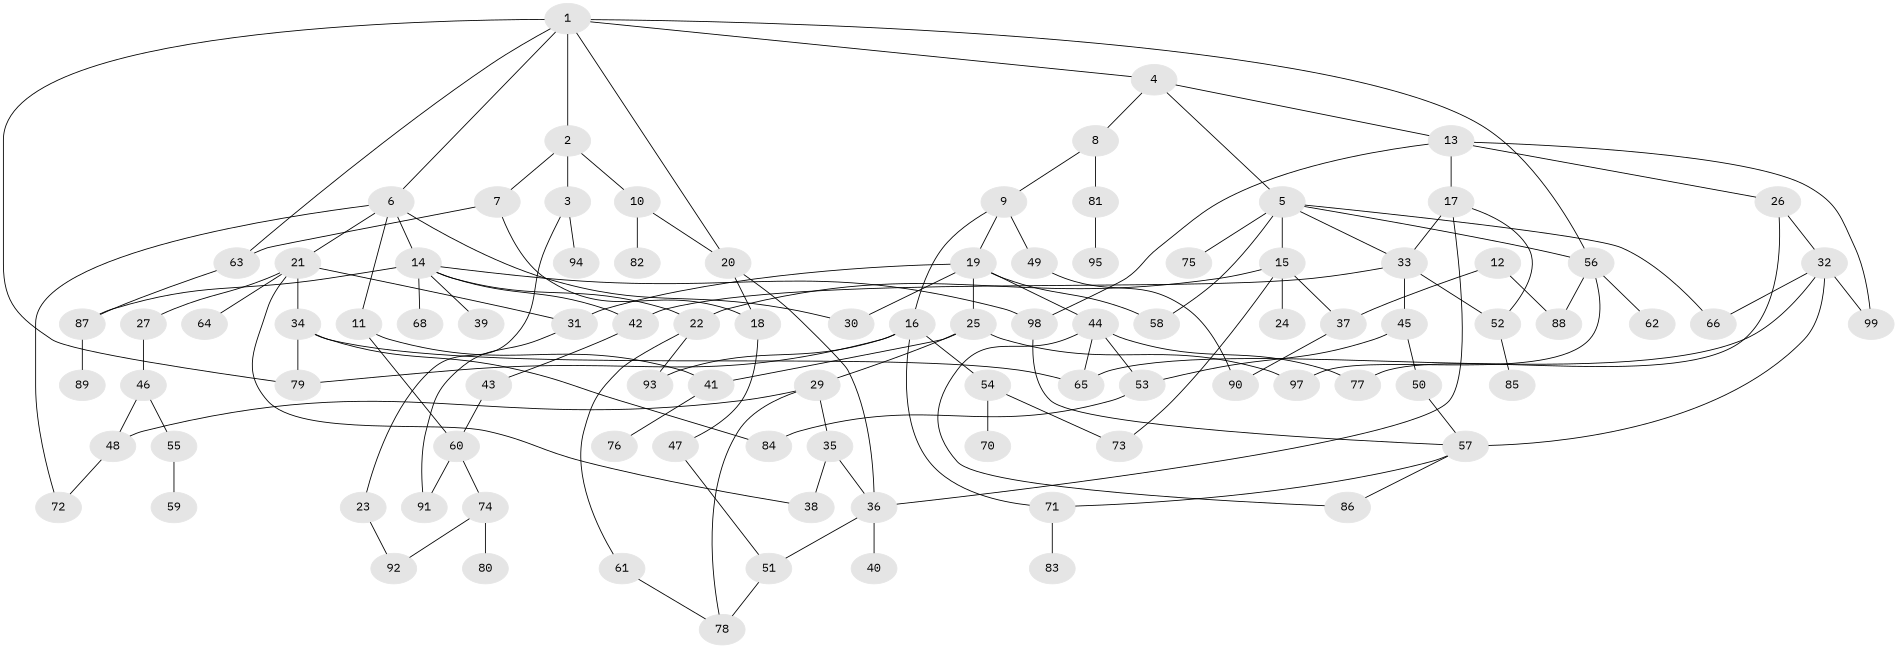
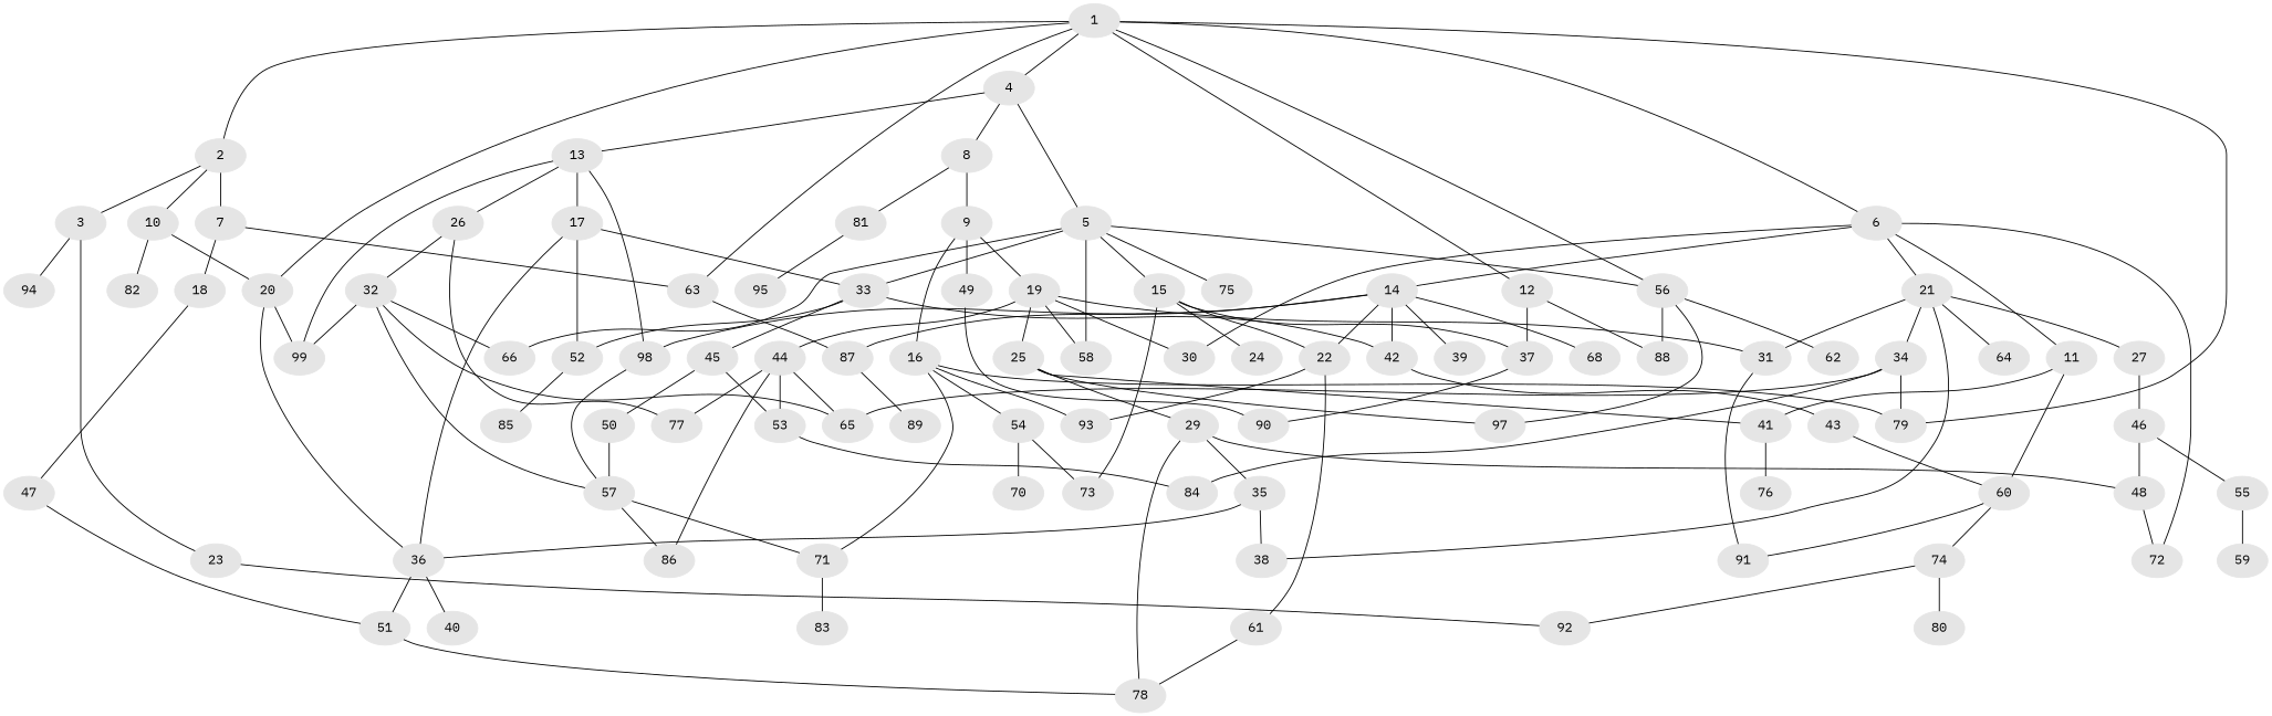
  graph {
    fontname="IBM Plex Mono"
    node [color=gray90 fontname="IBM Plex Mono" style=filled]
    edge [fontname="IBM Plex Mono"]
    1
    2
    4
    6
    12
    20
    56
    63
    79
    3
    7
    10
    5
    8
    13
    11
    14
    21
    30
    72
    37
    88
    n23 [label=99]
    36
    n25 [label=97]
    62
    87
    23
    94
    18
    82
    92
    15
    33
    58
    66
    75
    9
    81
    17
    26
    n42 [label=98]
    22
    24
    73
    42
    52
    45
    41
    60
    39
    68
    31
    27
    34
    38
    64
    47
    16
    19
    49
    95
    54
    71
    93
    25
    44
    90
    76
    46
    48
    55
    91
    74
    32
    77
    57
    61
    43
    89
    70
    83
    40
    51
    85
    29
    65
    53
    86
    84
    78
    35
    50
    59
    80
    1 -- 2
    1 -- 4
    1 -- 6
+   1 -- 12
    1 -- 20
    1 -- 56
    1 -- 63
    1 -- 79
    2 -- 3
    2 -- 7
    2 -- 10
    4 -- 5
    4 -- 8
    4 -- 13
    6 -- 11
    6 -- 14
    6 -- 21
    6 -- 30
    6 -- 72
    12 -- 37
    12 -- 88
-   20 -- 18
+   20 -- n23
    20 -- 36
    56 -- 88
    56 -- n25
    56 -- 62
    63 -- 87
    3 -- 23
    3 -- 94
    7 -- 63
    7 -- 18
    10 -- 20
    10 -- 82
    5 -- 56
    5 -- 15
    5 -- 33
    5 -- 58
    5 -- 66
    5 -- 75
    8 -- 9
    8 -- 81
    13 -- n23
    13 -- 17
    13 -- 26
    13 -- n42
    11 -- 41
    11 -- 60
    14 -- 87
    14 -- n42
    14 -- 22
    14 -- 42
    14 -- 39
    14 -- 68
    21 -- 31
    21 -- 27
    21 -- 34
    21 -- 38
    21 -- 64
    37 -- 90
    36 -- 40
    36 -- 51
    87 -- 89
    23 -- 92
    18 -- 47
    15 -- 37
    15 -- 22
    15 -- 24
    15 -- 73
    33 -- 42
    33 -- 52
    33 -- 45
    9 -- 16
    9 -- 19
    9 -- 49
    81 -- 95
    17 -- 36
    17 -- 33
    17 -- 52
    26 -- 32
    26 -- 77
    n42 -- 57
    22 -- 93
    22 -- 61
    42 -- 43
    52 -- 85
    45 -- 53
    45 -- 50
    41 -- 76
    60 -- 91
    60 -- 74
    31 -- 91
    27 -- 46
    34 -- 79
    34 -- 65
    34 -- 84
    47 -- 51
    16 -- 79
    16 -- 54
    16 -- 71
    16 -- 93
    19 -- 30
    19 -- 58
    19 -- 31
    19 -- 25
    19 -- 44
    49 -- 90
    54 -- 73
    54 -- 70
    71 -- 83
    25 -- n25
    25 -- 41
    25 -- 29
    44 -- 77
    44 -- 65
    44 -- 53
    44 -- 86
    46 -- 48
    46 -- 55
    48 -- 72
    55 -- 59
    74 -- 92
    74 -- 80
    32 -- n23
    32 -- 66
    32 -- 57
    32 -- 65
    57 -- 71
    57 -- 86
    61 -- 78
    43 -- 60
    51 -- 78
    29 -- 48
    29 -- 78
    29 -- 35
    53 -- 84
    35 -- 36
    35 -- 38
    50 -- 57
  }
